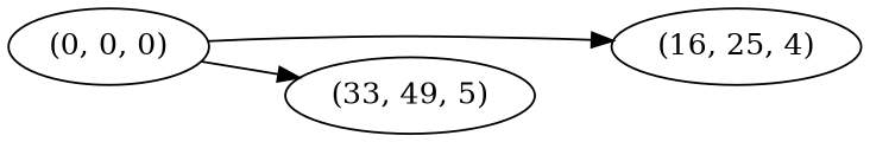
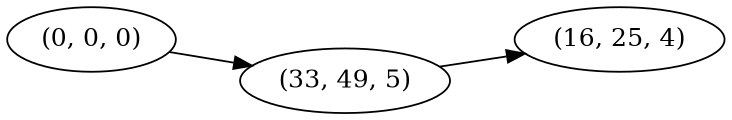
  digraph {
    rankdir=LR
    "(0, 0, 0)"
    "(16, 25, 4)"
    n3 [label="(33, 49, 5)"]
-   "(0, 0, 0)" -> "(16, 25, 4)"
+   n3 -> "(16, 25, 4)"
    "(0, 0, 0)" -> n3
  }
